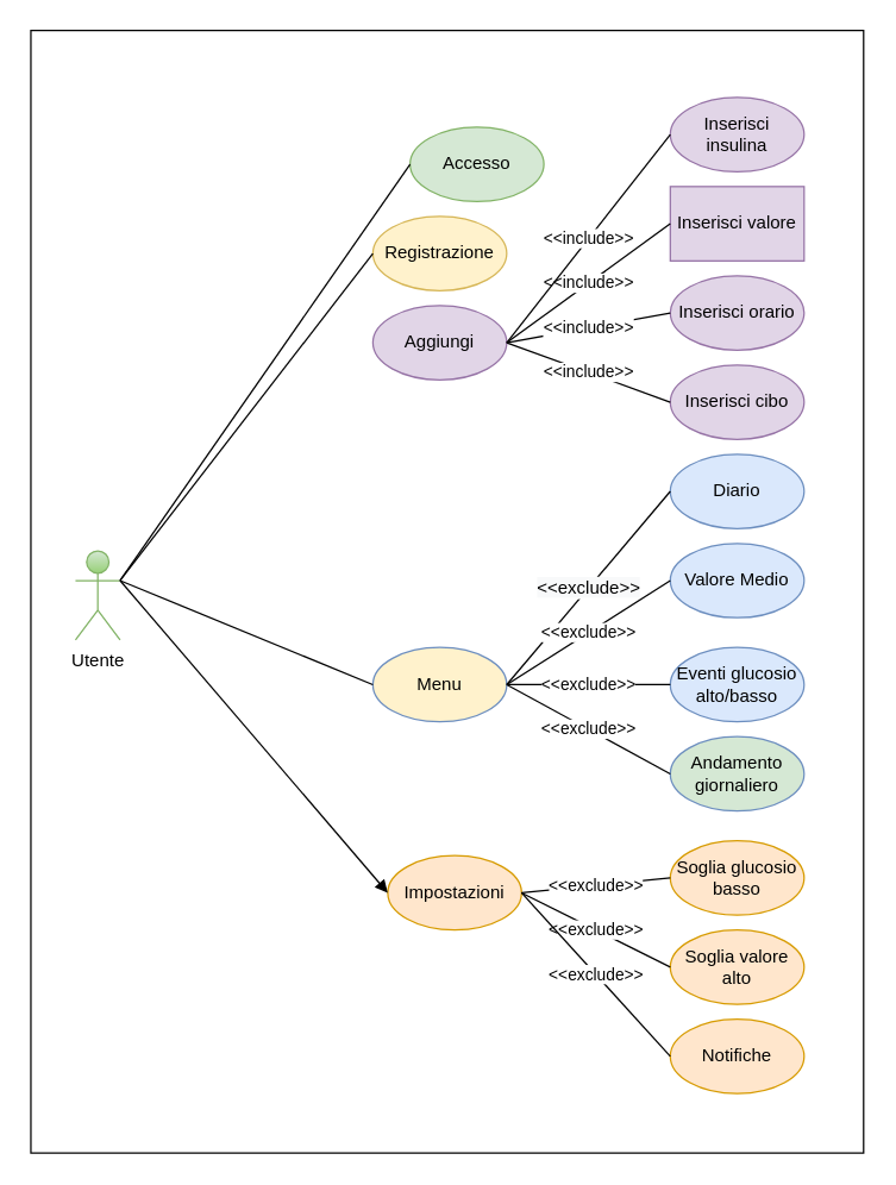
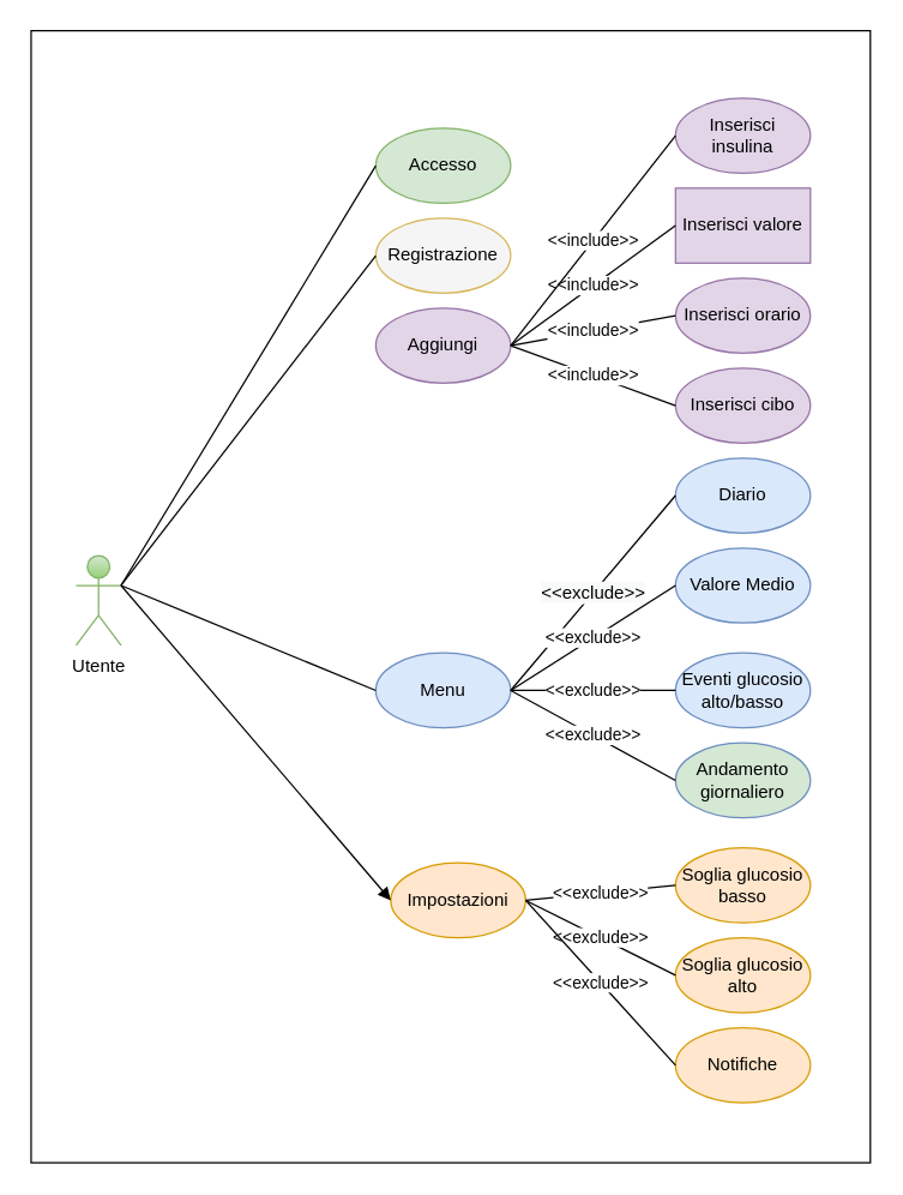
  <mxCell id="0" />
  <mxCell id="1" parent="0" />
  <mxCell id="2" value="" style="rounded=0;whiteSpace=wrap;html=1;fillColor=none;gradientColor=none;" parent="1" vertex="1"><mxGeometry x="20" y="20" width="560" height="755" as="geometry" /></mxCell>
- <mxCell id="3" value="Accesso" style="ellipse;whiteSpace=wrap;html=1;fillColor=#d5e8d4;strokeColor=#82b366;" parent="1" vertex="1"><mxGeometry x="275" y="85" width="90" height="50" as="geometry" /></mxCell>
- <mxCell id="4" value="Registrazione" style="ellipse;whiteSpace=wrap;html=1;fillColor=#fff2cc;strokeColor=#d6b656;" parent="1" vertex="1"><mxGeometry x="250" y="145" width="90" height="50" as="geometry" /></mxCell>
+ <mxCell id="3" value="Accesso" style="ellipse;whiteSpace=wrap;html=1;fillColor=#d5e8d4;strokeColor=#82b366;" parent="1" vertex="1"><mxGeometry x="250" y="85" width="90" height="50" as="geometry" /></mxCell>
+ <mxCell id="4" value="Registrazione" style="ellipse;whiteSpace=wrap;html=1;fillColor=#f5f5f5;strokeColor=#d6b656;" parent="1" vertex="1"><mxGeometry x="250" y="145" width="90" height="50" as="geometry" /></mxCell>
  <mxCell id="5" value="Aggiungi" style="ellipse;whiteSpace=wrap;html=1;fillColor=#e1d5e7;strokeColor=#9673a6;" parent="1" vertex="1"><mxGeometry x="250" y="205" width="90" height="50" as="geometry" /></mxCell>
- <mxCell id="6" value="Menu" style="ellipse;whiteSpace=wrap;html=1;fillColor=#fff2cc;strokeColor=#6c8ebf;" parent="1" vertex="1"><mxGeometry x="250" y="435" width="90" height="50" as="geometry" /></mxCell>
+ <mxCell id="6" value="Menu" style="ellipse;whiteSpace=wrap;html=1;fillColor=#dae8fc;strokeColor=#6c8ebf;" parent="1" vertex="1"><mxGeometry x="250" y="435" width="90" height="50" as="geometry" /></mxCell>
  <mxCell id="7" value="Inserisci valore" style="whiteSpace=wrap;html=1;fillColor=#e1d5e7;strokeColor=#9673a6;rounded=0;" parent="1" vertex="1"><mxGeometry x="450" y="125" width="90" height="50" as="geometry" /></mxCell>
  <mxCell id="8" value="Inserisci orario" style="ellipse;whiteSpace=wrap;html=1;fillColor=#e1d5e7;strokeColor=#9673a6;" parent="1" vertex="1"><mxGeometry x="450" y="185" width="90" height="50" as="geometry" /></mxCell>
  <mxCell id="9" value="&amp;lt;&amp;lt;include&amp;gt;&amp;gt;" style="endArrow=none;html=1;entryX=0;entryY=0.5;entryDx=0;entryDy=0;exitX=1;exitY=0.5;exitDx=0;exitDy=0;" parent="1" source="5" target="7" edge="1"><mxGeometry width="50" height="50" relative="1" as="geometry"><mxPoint x="390" y="275" as="sourcePoint" /><mxPoint x="440" y="225" as="targetPoint" /></mxGeometry></mxCell>
  <mxCell id="10" value="&amp;lt;&amp;lt;include&amp;gt;&amp;gt;" style="endArrow=none;html=1;entryX=0;entryY=0.5;entryDx=0;entryDy=0;exitX=1;exitY=0.5;exitDx=0;exitDy=0;" parent="1" source="5" target="8" edge="1"><mxGeometry width="50" height="50" relative="1" as="geometry"><mxPoint x="390" y="275" as="sourcePoint" /><mxPoint x="440" y="225" as="targetPoint" /></mxGeometry></mxCell>
  <mxCell id="11" value="Impostazioni" style="ellipse;whiteSpace=wrap;html=1;fillColor=#ffe6cc;strokeColor=#d79b00;" parent="1" vertex="1"><mxGeometry x="260" y="575" width="90" height="50" as="geometry" /></mxCell>
  <mxCell id="12" value="Diario" style="ellipse;whiteSpace=wrap;html=1;fillColor=#dae8fc;strokeColor=#6c8ebf;" parent="1" vertex="1"><mxGeometry x="450" y="305" width="90" height="50" as="geometry" /></mxCell>
  <mxCell id="13" value="Valore Medio" style="ellipse;whiteSpace=wrap;html=1;fillColor=#dae8fc;strokeColor=#6c8ebf;" parent="1" vertex="1"><mxGeometry x="450" y="365" width="90" height="50" as="geometry" /></mxCell>
  <mxCell id="14" value="Eventi glucosio alto/basso" style="ellipse;whiteSpace=wrap;html=1;fillColor=#dae8fc;strokeColor=#6c8ebf;" parent="1" vertex="1"><mxGeometry x="450" y="435" width="90" height="50" as="geometry" /></mxCell>
  <mxCell id="15" value="Andamento giornaliero" style="ellipse;whiteSpace=wrap;html=1;fillColor=#d5e8d4;strokeColor=#6c8ebf;" parent="1" vertex="1"><mxGeometry x="450" y="495" width="90" height="50" as="geometry" /></mxCell>
  <mxCell id="16" value="&lt;font face=&quot;helvetica&quot;&gt;&lt;span style=&quot;font-size: 12px ; background-color: rgb(248 , 249 , 250)&quot;&gt;&amp;lt;&amp;lt;exclude&amp;gt;&amp;gt;&lt;/span&gt;&lt;/font&gt;" style="endArrow=none;html=1;entryX=0;entryY=0.5;entryDx=0;entryDy=0;exitX=1;exitY=0.5;exitDx=0;exitDy=0;" parent="1" source="6" target="12" edge="1"><mxGeometry width="50" height="50" relative="1" as="geometry"><mxPoint x="430" y="535" as="sourcePoint" /><mxPoint x="480" y="485" as="targetPoint" /></mxGeometry></mxCell>
  <mxCell id="17" value="&amp;lt;&amp;lt;exclude&amp;gt;&amp;gt;" style="endArrow=none;html=1;entryX=0;entryY=0.5;entryDx=0;entryDy=0;exitX=1;exitY=0.5;exitDx=0;exitDy=0;" parent="1" source="6" target="13" edge="1"><mxGeometry width="50" height="50" relative="1" as="geometry"><mxPoint x="430" y="535" as="sourcePoint" /><mxPoint x="480" y="485" as="targetPoint" /></mxGeometry></mxCell>
  <mxCell id="18" value="&amp;lt;&amp;lt;exclude&amp;gt;&amp;gt;" style="endArrow=none;html=1;exitX=1;exitY=0.5;exitDx=0;exitDy=0;entryX=0;entryY=0.5;entryDx=0;entryDy=0;" parent="1" source="6" target="14" edge="1"><mxGeometry width="50" height="50" relative="1" as="geometry"><mxPoint x="410" y="535" as="sourcePoint" /><mxPoint x="460" y="485" as="targetPoint" /></mxGeometry></mxCell>
  <mxCell id="19" value="&amp;lt;&amp;lt;exclude&amp;gt;&amp;gt;" style="endArrow=none;html=1;entryX=0;entryY=0.5;entryDx=0;entryDy=0;exitX=1;exitY=0.5;exitDx=0;exitDy=0;" parent="1" source="6" target="15" edge="1"><mxGeometry width="50" height="50" relative="1" as="geometry"><mxPoint x="410" y="535" as="sourcePoint" /><mxPoint x="460" y="485" as="targetPoint" /></mxGeometry></mxCell>
  <mxCell id="20" value="Soglia glucosio basso" style="ellipse;whiteSpace=wrap;html=1;fillColor=#ffe6cc;strokeColor=#d79b00;" parent="1" vertex="1"><mxGeometry x="450" y="565" width="90" height="50" as="geometry" /></mxCell>
- <mxCell id="21" value="Soglia valore alto" style="ellipse;whiteSpace=wrap;html=1;fillColor=#ffe6cc;strokeColor=#d79b00;" parent="1" vertex="1"><mxGeometry x="450" y="625" width="90" height="50" as="geometry" /></mxCell>
+ <mxCell id="21" value="Soglia glucosio alto" style="ellipse;whiteSpace=wrap;html=1;fillColor=#ffe6cc;strokeColor=#d79b00;" parent="1" vertex="1"><mxGeometry x="450" y="625" width="90" height="50" as="geometry" /></mxCell>
  <mxCell id="22" value="Notifiche" style="ellipse;whiteSpace=wrap;html=1;fillColor=#ffe6cc;strokeColor=#d79b00;" parent="1" vertex="1"><mxGeometry x="450" y="685" width="90" height="50" as="geometry" /></mxCell>
  <mxCell id="23" value="&amp;lt;&amp;lt;exclude&amp;gt;&amp;gt;" style="endArrow=none;html=1;exitX=1;exitY=0.5;exitDx=0;exitDy=0;entryX=0;entryY=0.5;entryDx=0;entryDy=0;" parent="1" source="11" target="20" edge="1"><mxGeometry width="50" height="50" relative="1" as="geometry"><mxPoint x="410" y="615" as="sourcePoint" /><mxPoint x="460" y="565" as="targetPoint" /></mxGeometry></mxCell>
  <mxCell id="24" value="&amp;lt;&amp;lt;exclude&amp;gt;&amp;gt;" style="endArrow=none;html=1;entryX=0;entryY=0.5;entryDx=0;entryDy=0;exitX=1;exitY=0.5;exitDx=0;exitDy=0;" parent="1" source="11" target="21" edge="1"><mxGeometry width="50" height="50" relative="1" as="geometry"><mxPoint x="410" y="615" as="sourcePoint" /><mxPoint x="460" y="565" as="targetPoint" /></mxGeometry></mxCell>
  <mxCell id="25" value="&amp;lt;&amp;lt;exclude&amp;gt;&amp;gt;" style="endArrow=none;html=1;exitX=1;exitY=0.5;exitDx=0;exitDy=0;entryX=0;entryY=0.5;entryDx=0;entryDy=0;" parent="1" source="11" target="22" edge="1"><mxGeometry width="50" height="50" relative="1" as="geometry"><mxPoint x="410" y="615" as="sourcePoint" /><mxPoint x="460" y="565" as="targetPoint" /></mxGeometry></mxCell>
  <mxCell id="26" value="Utente" style="shape=umlActor;verticalLabelPosition=bottom;verticalAlign=top;html=1;outlineConnect=0;fillColor=#d5e8d4;strokeColor=#82b366;gradientColor=#97d077;" parent="1" vertex="1"><mxGeometry x="50" y="370" width="30" height="60" as="geometry" /></mxCell>
  <mxCell id="27" value="" style="endArrow=none;html=1;entryX=0;entryY=0.5;entryDx=0;entryDy=0;exitX=1;exitY=0.333;exitDx=0;exitDy=0;exitPerimeter=0;" parent="1" source="26" target="3" edge="1"><mxGeometry width="50" height="50" relative="1" as="geometry"><mxPoint x="90" y="400" as="sourcePoint" /><mxPoint x="310" y="365" as="targetPoint" /></mxGeometry></mxCell>
  <mxCell id="28" value="" style="endArrow=none;html=1;entryX=0;entryY=0.5;entryDx=0;entryDy=0;exitX=1;exitY=0.333;exitDx=0;exitDy=0;exitPerimeter=0;" parent="1" source="26" target="4" edge="1"><mxGeometry width="50" height="50" relative="1" as="geometry"><mxPoint x="90" y="405" as="sourcePoint" /><mxPoint x="310" y="365" as="targetPoint" /></mxGeometry></mxCell>
  <mxCell id="29" value="" style="endArrow=none;html=1;entryX=0;entryY=0.5;entryDx=0;entryDy=0;exitX=1;exitY=0.333;exitDx=0;exitDy=0;exitPerimeter=0;" parent="1" source="26" target="6" edge="1"><mxGeometry width="50" height="50" relative="1" as="geometry"><mxPoint x="190" y="415" as="sourcePoint" /><mxPoint x="240" y="365" as="targetPoint" /></mxGeometry></mxCell>
  <mxCell id="30" value="" style="endArrow=block;html=1;exitX=1;exitY=0.333;exitDx=0;exitDy=0;exitPerimeter=0;entryX=0;entryY=0.5;entryDx=0;entryDy=0;" parent="1" source="26" target="11" edge="1"><mxGeometry width="50" height="50" relative="1" as="geometry"><mxPoint x="190" y="415" as="sourcePoint" /><mxPoint x="210" y="555" as="targetPoint" /></mxGeometry></mxCell>
  <mxCell id="31" value="Inserisci insulina&lt;span style=&quot;color: rgba(0 , 0 , 0 , 0) ; font-family: monospace ; font-size: 0px&quot;&gt;%3CmxGraphModel%3E%3Croot%3E%3CmxCell%20id%3D%220%22%2F%3E%3CmxCell%20id%3D%221%22%20parent%3D%220%22%2F%3E%3CmxCell%20id%3D%222%22%20value%3D%22Inserisci%20valore%22%20style%3D%22ellipse%3BwhiteSpace%3Dwrap%3Bhtml%3D1%3BfillColor%3D%23e1d5e7%3BstrokeColor%3D%239673a6%3B%22%20vertex%3D%221%22%20parent%3D%221%22%3E%3CmxGeometry%20x%3D%22450%22%20y%3D%2270%22%20width%3D%2290%22%20height%3D%2250%22%20as%3D%22geometry%22%2F%3E%3C%2FmxCell%3E%3C%2Froot%3E%3C%2FmxGraphModel%3E&lt;/span&gt;" style="ellipse;whiteSpace=wrap;html=1;fillColor=#e1d5e7;strokeColor=#9673a6;" vertex="1" parent="1"><mxGeometry x="450" y="65" width="90" height="50" as="geometry" /></mxCell>
  <mxCell id="32" value="Inserisci cibo&lt;span style=&quot;color: rgba(0 , 0 , 0 , 0) ; font-family: monospace ; font-size: 0px&quot;&gt;3CmxGraphModel%3E%3Croot%3E%3CmxCell%20id%3D%220%22%2F%3E%3CmxCell%20id%3D%221%22%20parent%3D%220%22%2F%3E%3CmxCell%20id%3D%222%22%20value%3D%22Inserisci%20valore%22%20style%3D%22ellipse%3BwhiteSpace%3Dwrap%3Bhtml%3D1%3BfillColor%3D%23e1d5e7%3BstrokeColor%3D%239673a6%3B%22%20vertex%3D%221%22%20parent%3D%221%22%3E%3CmxGeometry%20x%3D%22450%22%20y%3D%2270%22%20width%3D%2290%22%20height%3D%2250%22%20as%3D%22geometry%22%2F%3E%3C%2FmxCell%3E%3C%2Froot%3E%3C%2FmxGraphModel%3E&lt;/span&gt;" style="ellipse;whiteSpace=wrap;html=1;fillColor=#e1d5e7;strokeColor=#9673a6;" vertex="1" parent="1"><mxGeometry x="450" y="245" width="90" height="50" as="geometry" /></mxCell>
  <mxCell id="33" value="&amp;lt;&amp;lt;include&amp;gt;&amp;gt;" style="endArrow=none;html=1;entryX=0;entryY=0.5;entryDx=0;entryDy=0;exitX=1;exitY=0.5;exitDx=0;exitDy=0;" edge="1" parent="1" source="5" target="31"><mxGeometry width="50" height="50" relative="1" as="geometry"><mxPoint x="350" y="240" as="sourcePoint" /><mxPoint x="460" y="160" as="targetPoint" /></mxGeometry></mxCell>
  <mxCell id="34" value="&amp;lt;&amp;lt;include&amp;gt;&amp;gt;" style="endArrow=none;html=1;entryX=0;entryY=0.5;entryDx=0;entryDy=0;exitX=1;exitY=0.5;exitDx=0;exitDy=0;" edge="1" parent="1" source="5" target="32"><mxGeometry width="50" height="50" relative="1" as="geometry"><mxPoint x="360" y="250" as="sourcePoint" /><mxPoint x="470" y="170" as="targetPoint" /></mxGeometry></mxCell>
